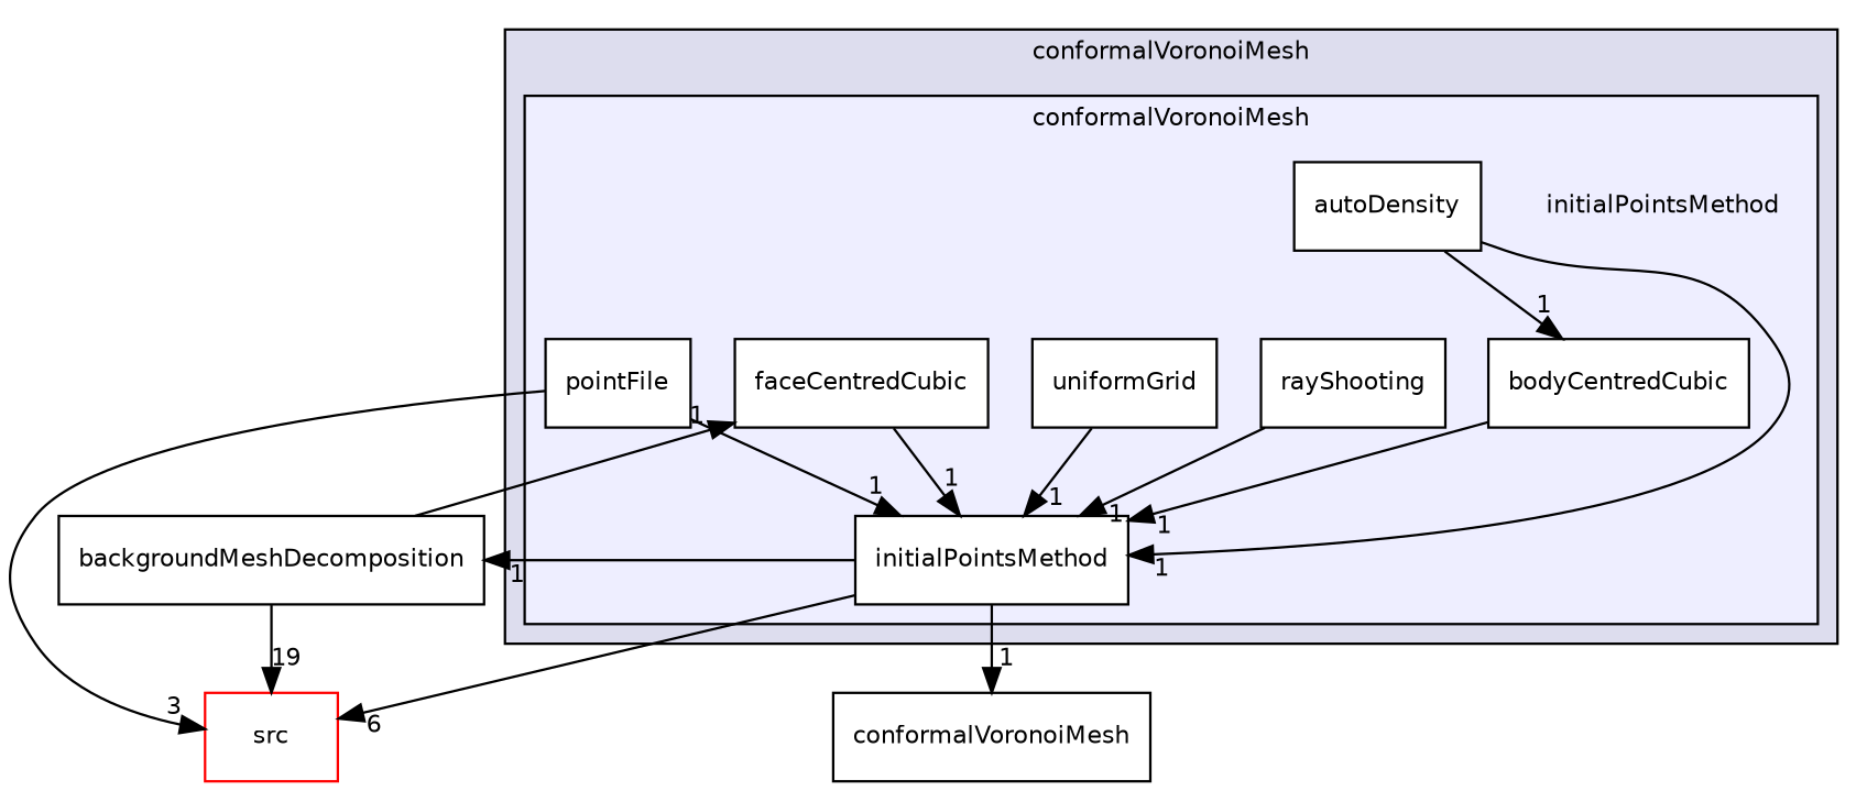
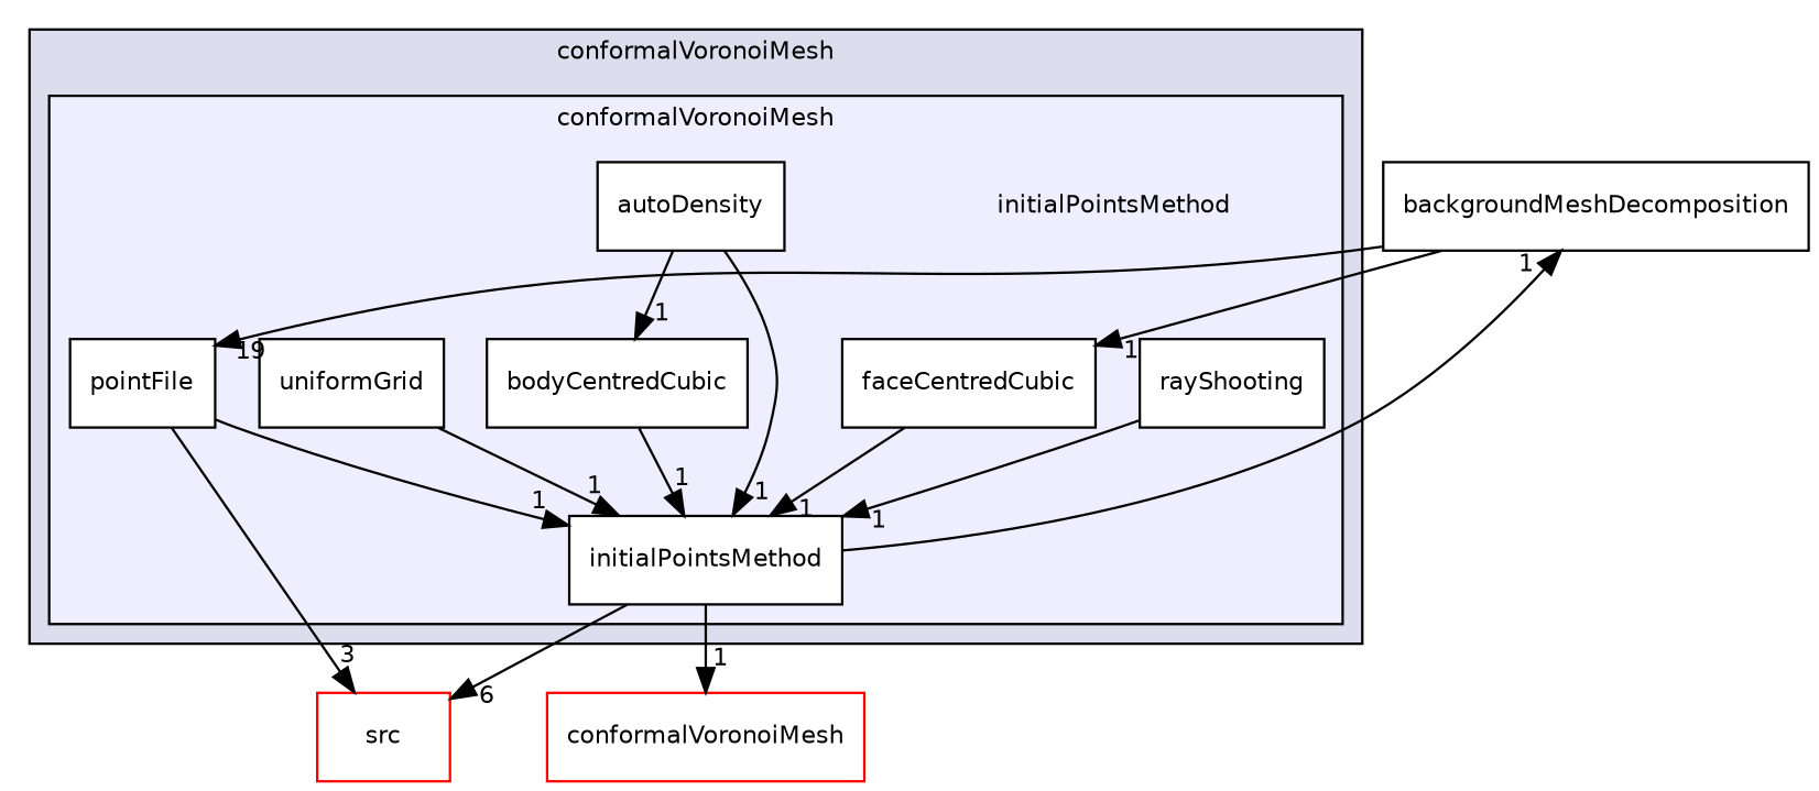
  digraph {
    compound=true
    node [fontname=Helvetica fontsize=10 shape=box color=black fillcolor=white style=filled]
    edge [headlabel=1 labeldistance=1.5 labelfontname=Helvetica labelfontsize=10]
    n1 [label=initialPointsMethod shape=plaintext color="" fillcolor="" style=""]
    n2 [label=autoDensity]
    n3 [label=bodyCentredCubic]
    n4 [label=faceCentredCubic]
    n5 [label=initialPointsMethod]
    n6 [label=pointFile]
    n7 [label=rayShooting]
    n8 [label=uniformGrid]
    n9 [color=red label=src fillcolor="" style=""]
-   n10 [label=conformalVoronoiMesh fillcolor="" style=""]
+   n10 [color=red label=conformalVoronoiMesh fillcolor="" style=""]
    n11 [label=backgroundMeshDecomposition color="" fillcolor="" style=""]
    subgraph cluster_1 {
      bgcolor="#ddddee"
      fontname=Helvetica
      fontsize=10
      label=conformalVoronoiMesh
      pencolor=black
      subgraph cluster_2 {
        bgcolor="#eeeeff"
        fontname=Helvetica
        fontsize=10
        label=conformalVoronoiMesh
        pencolor=black
        n1
        n2
        n3
        n4
        n5
        n6
        n7
        n8
      }
    }
    n2 -> n3
    n2 -> n5
    n3 -> n5
    n4 -> n5
    n5 -> n9 [headlabel=6]
    n5 -> n10
    n5 -> n11
    n6 -> n5
    n6 -> n9 [headlabel=3]
    n7 -> n5
    n8 -> n5
    n11 -> n4
-   n11 -> n9 [headlabel=19]
+   n11 -> n6 [headlabel=19]
  }
